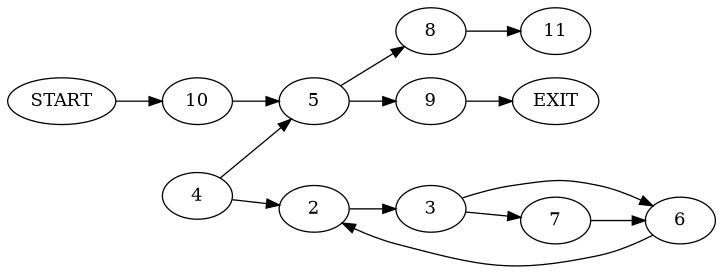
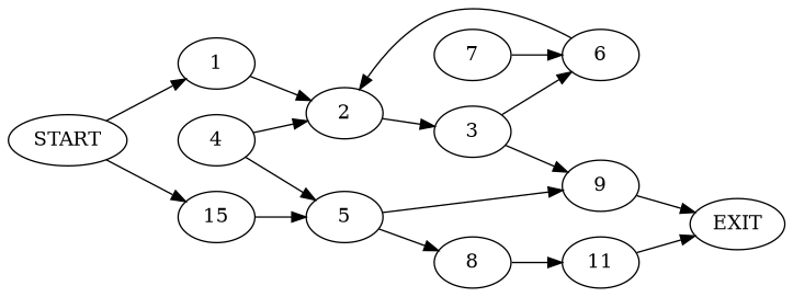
  digraph {
    rankdir=LR
    n1 [label=START]
-   10
+   1
+   10 [label=15]
    2
    5
    n6 [label=EXIT]
    3
    6
    7
    4
    8
    9
    11
+   n1 -> 1
    n1 -> 10
+   1 -> 2
    10 -> 5
    2 -> 3
    5 -> 8
    5 -> 9
    3 -> 6
-   3 -> 7
+   3 -> 9
    6 -> 2
    7 -> 6
    4 -> 2
    4 -> 5
    8 -> 11
    9 -> n6
+   11 -> n6
  }
